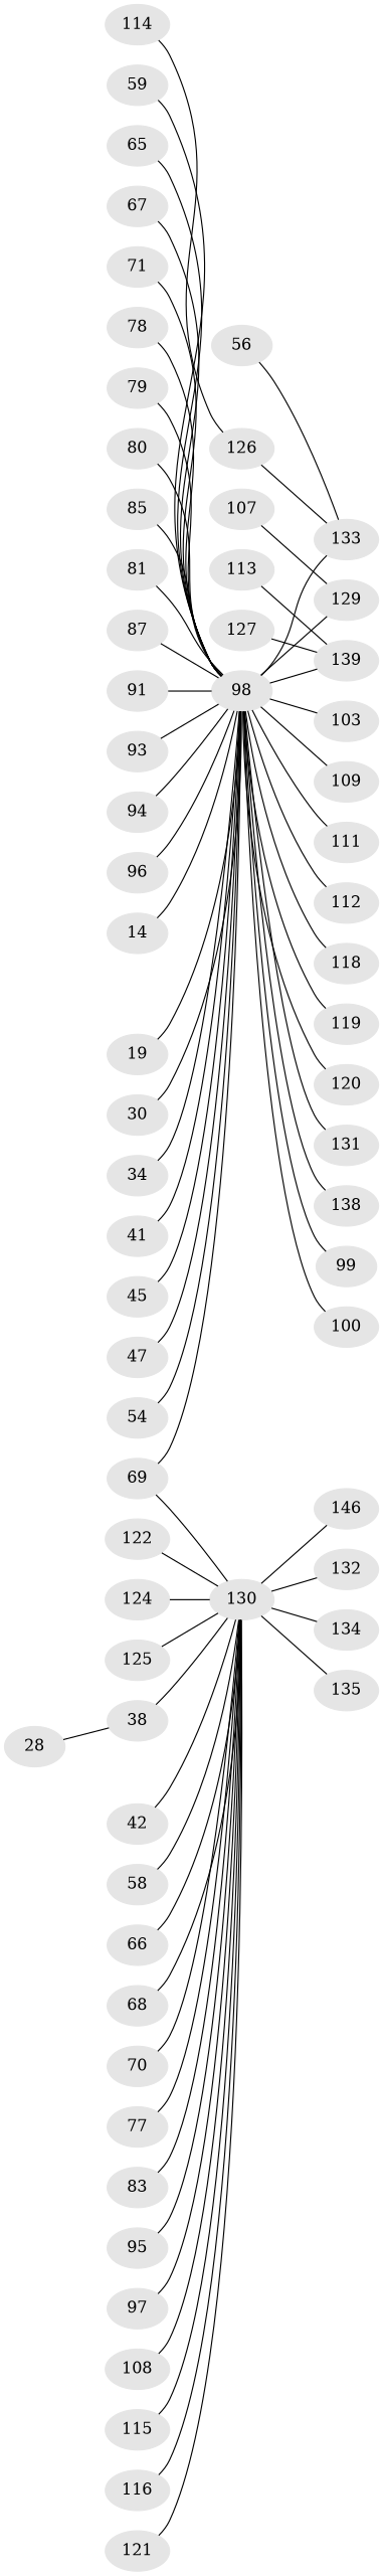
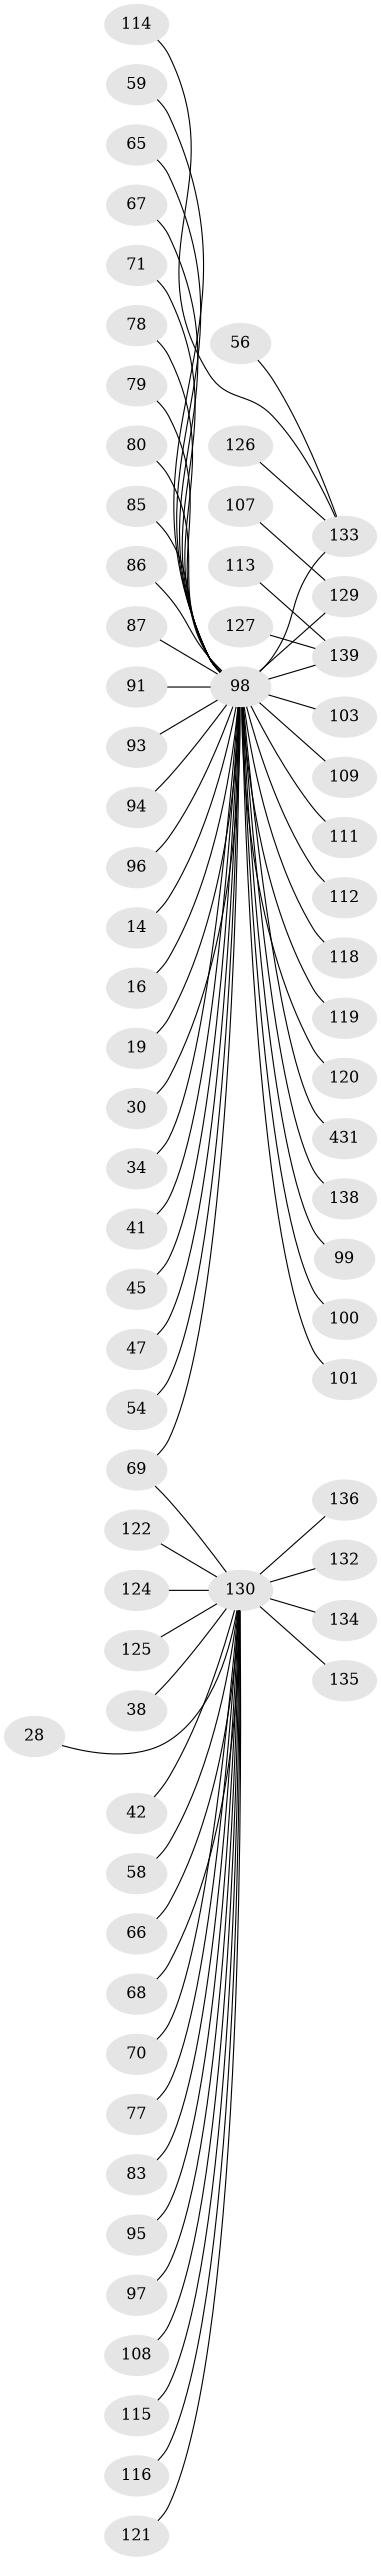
  graph {
    rankdir=LR
    node [color=gray90 style=filled]
    98 [super="+89+92+25+90"]
    133 [super="+35+39+110+53"]
    99
    100
+   101
    103
    109
    111
    112
    118 [super="+23+104"]
    119 [super="+82"]
    120 [super="+27+60"]
    129 [super="+72"]
-   131
+   131 [label=431]
    138
    139 [super="+106+137+37+117"]
    14
+   16
    19
    130 [super="+128+32+105"]
    132
    134
    135 [super="+73"]
-   136 [label=146]
+   136
    28
    30
    34 [super="+15"]
    38
    41
    45
    47
    n32 [label=42]
    54
    56
    58
    59
    65 [super="+61"]
    66
    67
    68
    69 [super="+40"]
    70
    71
    77 [super="+31"]
    78
    79
    80
    83
    85 [super="+64"]
-   86 [super="+21" label=81]
+   86 [super="+21"]
    87 [super="+76"]
    91
    93 [super="+7"]
    94
    95
    96
    97
    107
    108
    113
    114
    115
    116
    121
    122
    124
    125
    126
    127
    98 -- 133 [weight=7]
    98 -- 99
    98 -- 100
+   98 -- 101
    98 -- 103
    98 -- 109
    98 -- 111
    98 -- 112
    98 -- 118 [weight=3]
    98 -- 119
    98 -- 120
    98 -- 129 [weight=4]
    98 -- 131
    98 -- 138
    98 -- 139 [weight=9]
    14 -- 98
+   16 -- 98
    19 -- 98
    130 -- 132
    130 -- 134
    130 -- 135
    130 -- 136
-   28 -- 38
+   28 -- 130
    30 -- 98
    34 -- 98
    38 -- 130
    41 -- 98
    45 -- 98
    47 -- 98
    n32 -- 130
    54 -- 98
    56 -- 133
    58 -- 130
    59 -- 98
    65 -- 98 [weight=2]
    66 -- 130
    67 -- 98
    68 -- 130
    69 -- 98 [weight=2]
    69 -- 130 [weight=17]
    70 -- 130
    71 -- 98 [weight=3]
    77 -- 130 [weight=2]
    78 -- 98
    79 -- 98
    80 -- 98
    83 -- 130
    85 -- 98
    86 -- 98
    87 -- 98
    91 -- 98
    93 -- 98 [weight=2]
    94 -- 98
    95 -- 130
    96 -- 98
    97 -- 130
    107 -- 129
    108 -- 130
    113 -- 139
-   114 -- 126
+   114 -- 133
    115 -- 130
    116 -- 130 [weight=2]
    121 -- 130
    122 -- 130
    124 -- 130
    125 -- 130
    126 -- 133
    127 -- 139
  }
